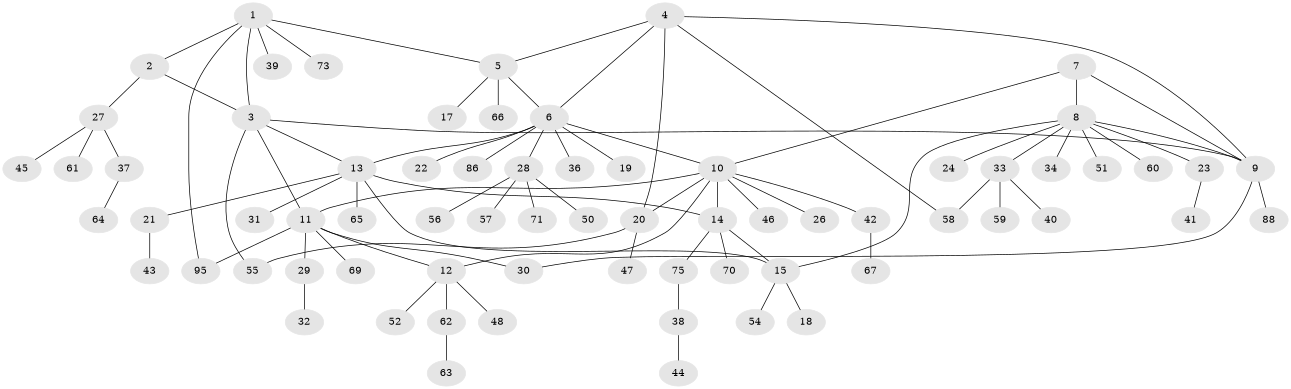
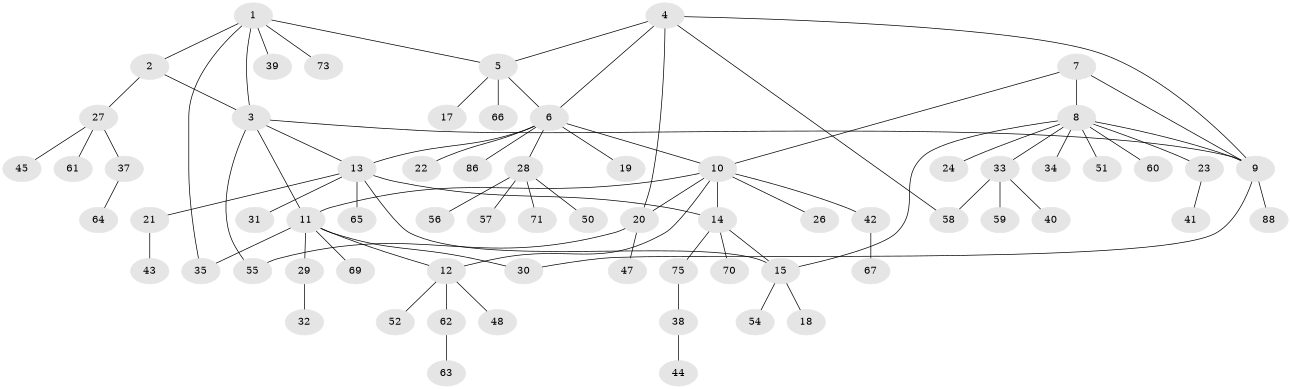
  graph {
    node [color=gray90 style=filled]
    1
    2
    3
    5
-   35 [label=95]
+   35
    39
    n7 [label=73]
    27
    9
    11
    13
    55
    6
    17
    66
    37
    45
    61
    30
    n20 [label=88]
    12
    29
    69
    15
    14
    21
    31
    65
    4
    20
    58
    10
    n33 [label=86]
    19
    22
    28
-   36
    47
    26
    42
-   46
    50
    56
    57
    71
    7
    8
    23
    24
    33
    34
    51
    60
    18
    54
    41
    40
    59
    48
    52
    62
    70
    n63 [label=75]
    67
    32
    63
    43
    38
    44
    64
    1 -- 2
    1 -- 3
    1 -- 5
    1 -- 35
    1 -- 39
    1 -- n7
    2 -- 3
    2 -- 27
    3 -- 9
    3 -- 11
    3 -- 13
    3 -- 55
    5 -- 6
    5 -- 17
    5 -- 66
    27 -- 37
    27 -- 45
    27 -- 61
    9 -- 30
    9 -- n20
    11 -- 35
    11 -- 30
    11 -- 12
    11 -- 29
    11 -- 69
    13 -- 15
    13 -- 14
    13 -- 21
    13 -- 31
    13 -- 65
    6 -- 13
    6 -- 10
    6 -- n33
    6 -- 19
    6 -- 22
    6 -- 28
-   6 -- 36
    37 -- 64
    12 -- 48
    12 -- 52
    12 -- 62
    29 -- 32
    15 -- 18
    15 -- 54
    14 -- 15
    14 -- 70
    14 -- n63
    21 -- 43
    4 -- 5
    4 -- 9
    4 -- 6
    4 -- 20
    4 -- 58
    20 -- 55
    20 -- 47
    10 -- 11
    10 -- 12
    10 -- 14
    10 -- 20
    10 -- 26
    10 -- 42
-   10 -- 46
    28 -- 50
    28 -- 56
    28 -- 57
    28 -- 71
    42 -- 67
    7 -- 9
    7 -- 10
    7 -- 8
    8 -- 9
    8 -- 15
    8 -- 23
    8 -- 24
    8 -- 33
    8 -- 34
    8 -- 51
    8 -- 60
    23 -- 41
    33 -- 58
    33 -- 40
    33 -- 59
    62 -- 63
    n63 -- 38
    38 -- 44
  }
